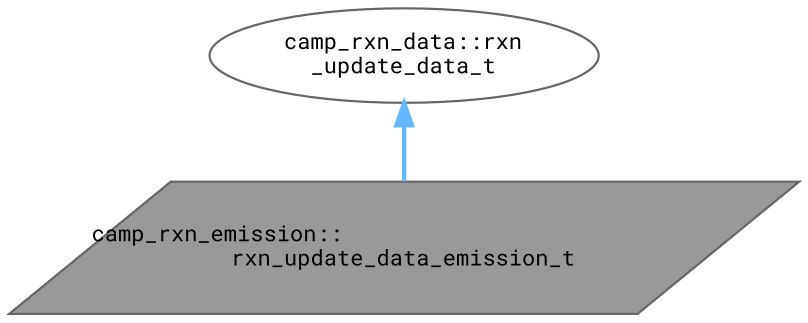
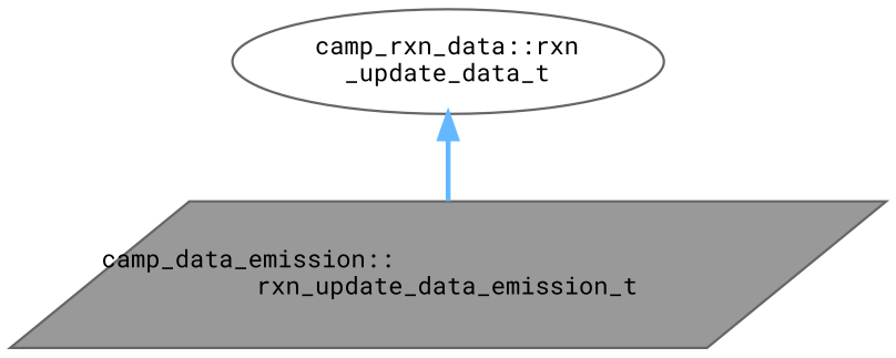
  digraph {
    fontname="Roboto Mono"
    node [color=gray40 fontname="Roboto Mono" fontsize=10 style=filled]
-   n1 [fillcolor=grey60 fontcolor=black height=0.2 label="camp_rxn_emission::\lrxn_update_data_emission_t" shape=parallelogram width=0.4]
+   n1 [fillcolor=grey60 fontcolor=black height=0.2 label="camp_data_emission::\lrxn_update_data_emission_t" shape=parallelogram width=0.4]
    n2 [fillcolor=white height=0.2 label="camp_rxn_data::rxn\l_update_data_t" shape=ellipse width=0.4]
    n2 -> n1 [color=steelblue1 dir=back fontname="Roboto Mono" fontsize=10 labelfontname=Helvetica labelfontsize=10 style=bold]
  }
